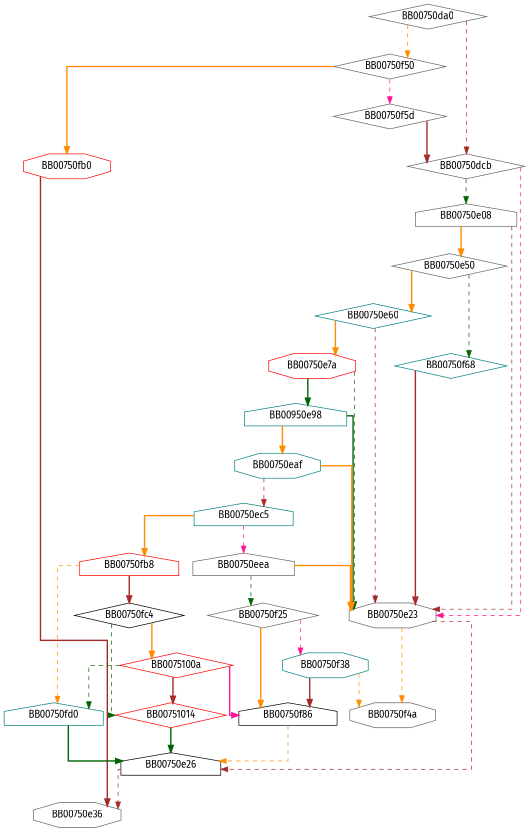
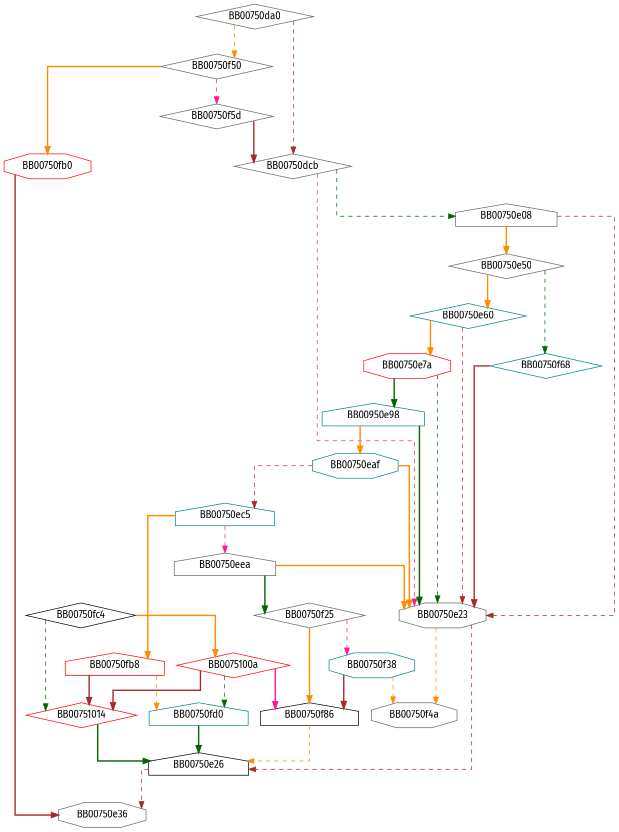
  digraph {
    fontname="Fira Sans"
    splines=ortho
    node [color=gray40 fontname="Fira Sans" shape=diamond]
    edge [color=darkorange fontname="Fira Sans" style=bold]
    BB00750da0
    BB00750f50
    BB00750dcb
    BB00750fb0 [color=red shape=octagon]
    BB00750f5d
    BB00750e23 [shape=octagon]
    BB00750e08 [shape=house]
    BB00750e36 [shape=octagon]
    BB00750e26 [color=black shape=house]
    BB00750f4a [shape=octagon]
    BB00750e50
    BB00750f68 [color=teal]
    BB00750e60 [color=teal]
    BB00750e7a [color=red shape=octagon]
    BB00750f86 [color=black shape=house]
    n16 [color=teal label=BB00950e98 shape=house]
    BB00750eaf [color=teal shape=octagon]
    BB00750ec5 [color=teal shape=house]
    BB00750fb8 [color=red shape=house]
    BB00750eea [shape=house]
    BB00750fd0 [color=teal shape=house]
    BB00750fc4 [color=black]
    BB00750f25
    BB0075100a [color=red]
    BB00751014 [color=red]
    BB00750f38 [color=teal shape=octagon]
    BB00750da0 -> BB00750f50 [style=dashed]
    BB00750da0 -> BB00750dcb [color=brown style=dashed]
    BB00750f50 -> BB00750fb0
    BB00750f50 -> BB00750f5d [color=deeppink style=dashed]
    BB00750dcb -> BB00750e23 [color=deeppink style=dashed]
    BB00750dcb -> BB00750e08 [color=darkgreen style=dashed]
    BB00750fb0 -> BB00750e36 [color=brown]
    BB00750f5d -> BB00750dcb [color=brown]
    BB00750e23 -> BB00750e26 [color=brown style=dashed]
    BB00750e23 -> BB00750f4a [style=dashed]
    BB00750e08 -> BB00750e23 [color=brown style=dashed]
    BB00750e08 -> BB00750e50
    BB00750e26 -> BB00750e36 [color=brown style=dashed]
    BB00750e50 -> BB00750f68 [color=darkgreen style=dashed]
    BB00750e50 -> BB00750e60
    BB00750f68 -> BB00750e23 [color=brown]
    BB00750e60 -> BB00750e23 [color=brown style=dashed]
    BB00750e60 -> BB00750e7a
    BB00750e7a -> BB00750e23 [color=darkgreen style=dashed]
    BB00750e7a -> n16 [color=darkgreen]
    BB00750f86 -> BB00750e26 [style=dashed]
    n16 -> BB00750e23 [color=darkgreen]
    n16 -> BB00750eaf
    BB00750eaf -> BB00750e23
    BB00750eaf -> BB00750ec5 [color=brown style=dashed]
    BB00750ec5 -> BB00750fb8
    BB00750ec5 -> BB00750eea [color=deeppink style=dashed]
    BB00750fb8 -> BB00750fd0 [style=dashed]
-   BB00750fb8 -> BB00750fc4 [color=brown]
+   BB00750fb8 -> BB00751014 [color=brown]
    BB00750eea -> BB00750e23
-   BB00750eea -> BB00750f25 [color=darkgreen style=dashed]
+   BB00750eea -> BB00750f25 [color=darkgreen]
    BB00750fd0 -> BB00750e26 [color=darkgreen]
    BB00750fc4 -> BB0075100a
    BB00750fc4 -> BB00751014 [color=darkgreen style=dashed]
    BB00750f25 -> BB00750f86
    BB00750f25 -> BB00750f38 [color=deeppink style=dashed]
    BB0075100a -> BB00750f86 [color=deeppink]
    BB0075100a -> BB00750fd0 [color=darkgreen style=dashed]
    BB0075100a -> BB00751014 [color=brown]
    BB00751014 -> BB00750e26 [color=darkgreen]
    BB00750f38 -> BB00750f4a [style=dashed]
    BB00750f38 -> BB00750f86 [color=brown]
  }
